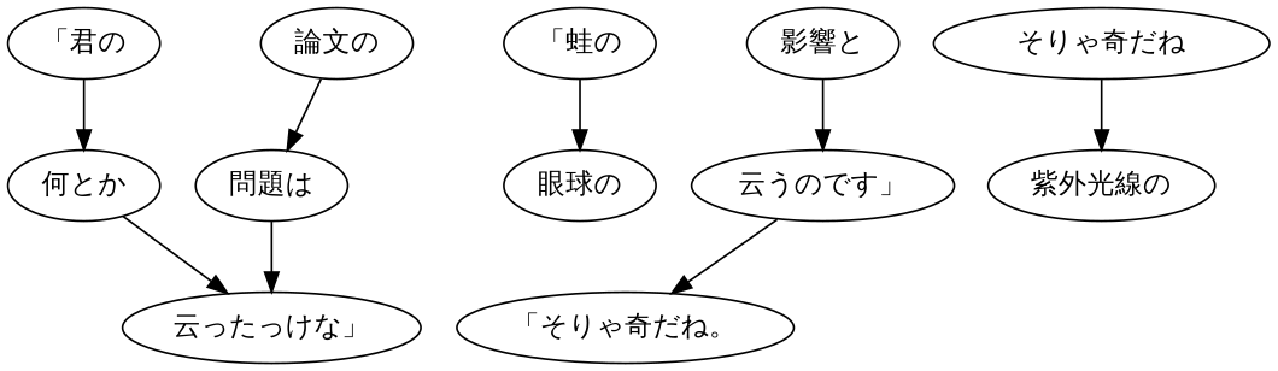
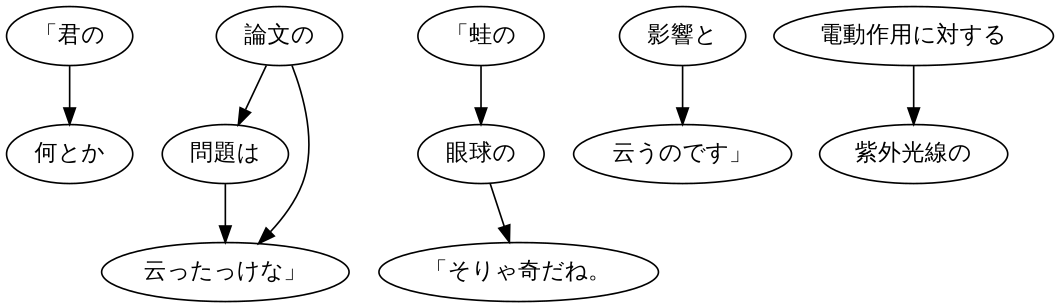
  digraph {
    fontname="DejaVu Serif"
    node [fontname="DejaVu Serif"]
    edge [fontname="DejaVu Serif"]
    n1 [label="「君の"]
    n2 [label="何とか"]
    n3 [label="論文の"]
    n4 [label="問題は"]
    n5 [label="云ったっけな」"]
    n6 [label="云うのです」"]
    n7 [label="「そりゃ奇だね。"]
    n8 [label="「蛙の"]
    n9 [label="眼球の"]
-   n10 [label="そりゃ奇だね"]
+   n10 [label="電動作用に対する"]
    n11 [label="紫外光線の"]
    n12 [label="影響と"]
    n1 -> n2
-   n2 -> n5
+   n3 -> n5
    n3 -> n4
    n4 -> n5
-   n6 -> n7
+   n9 -> n7
    n8 -> n9
    n10 -> n11
    n12 -> n6
  }
